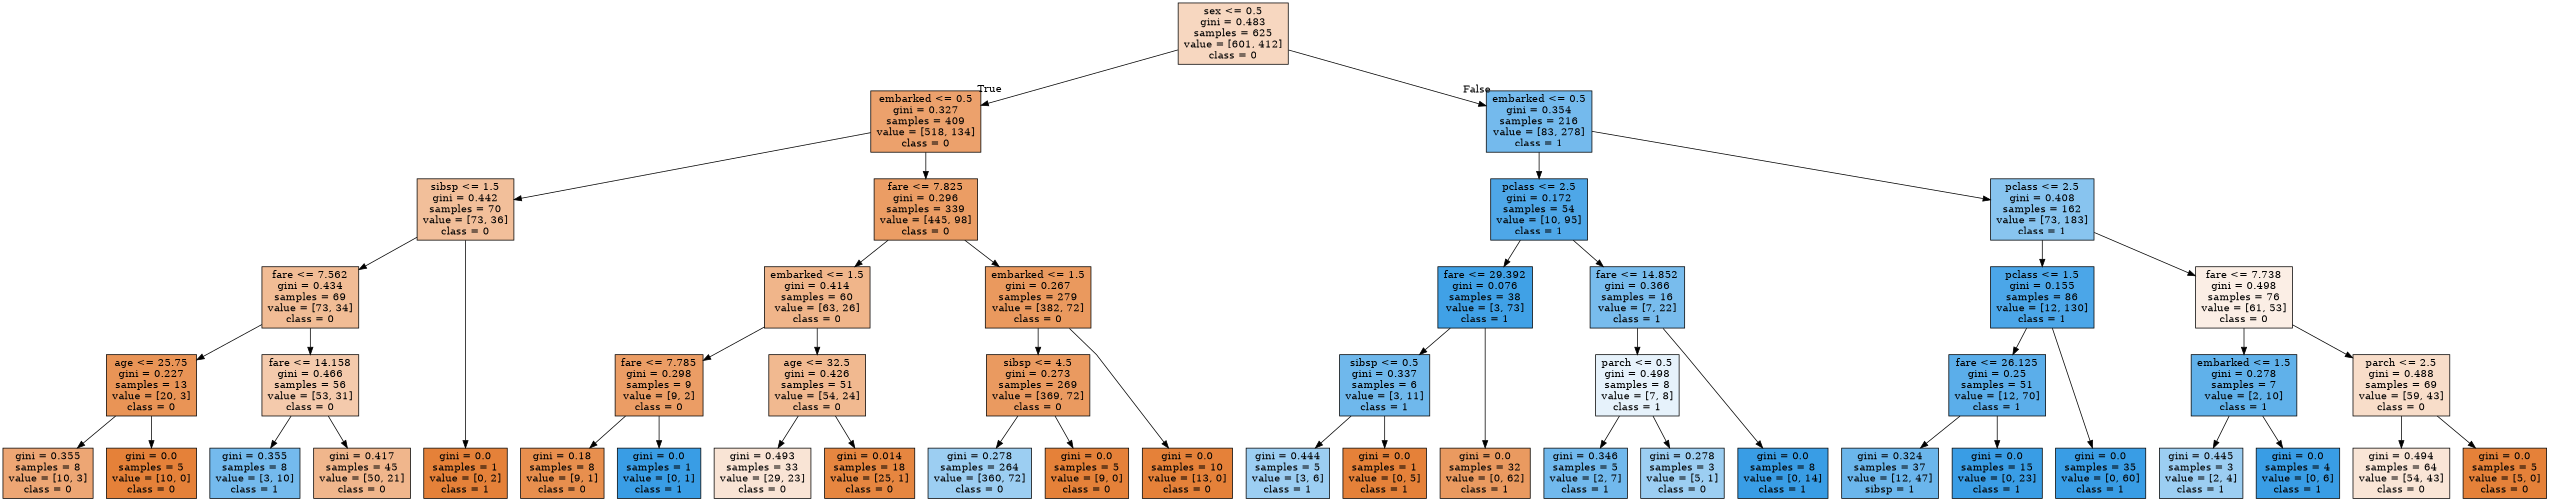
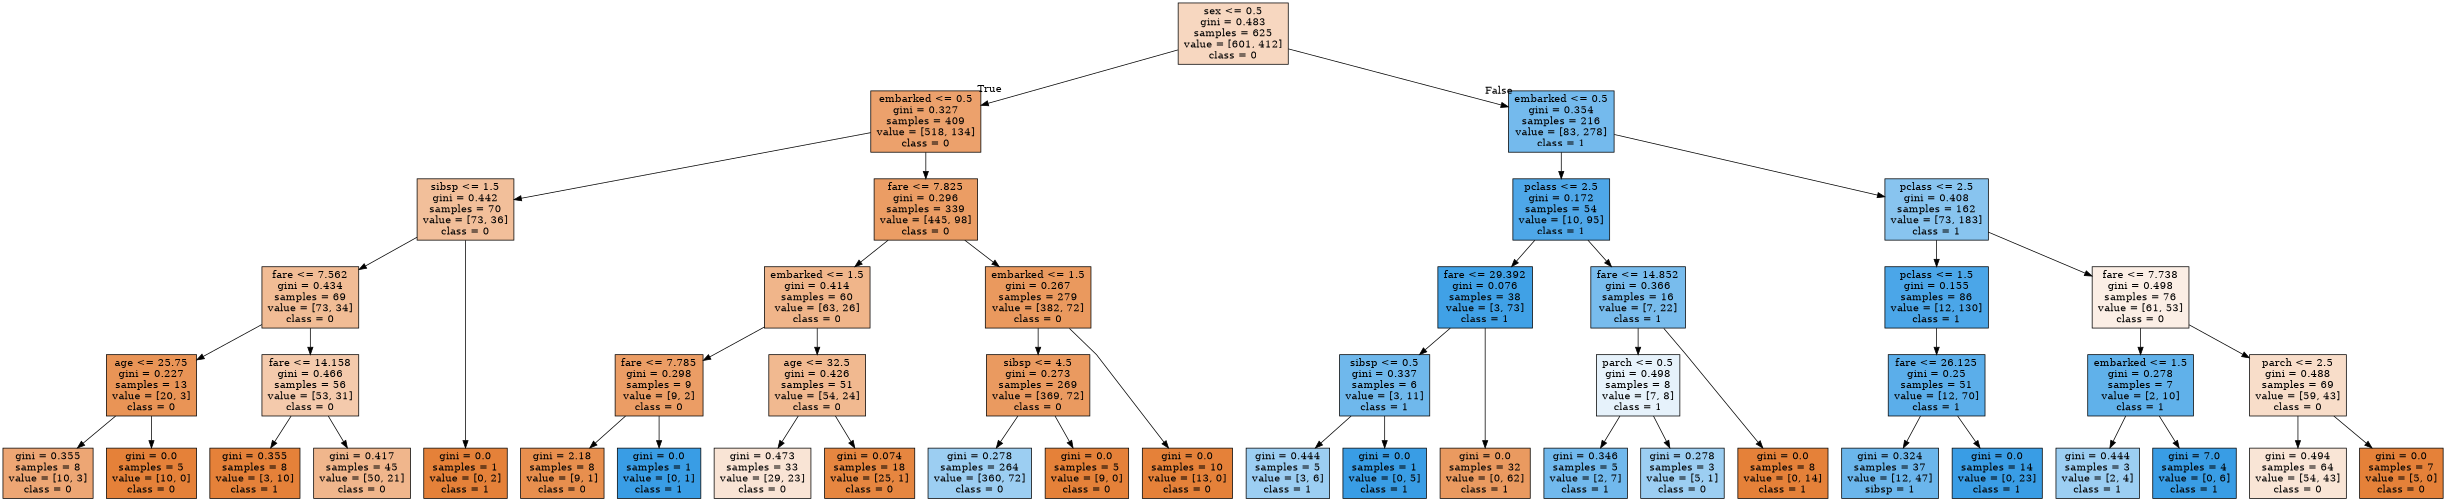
  digraph {
    ranksep=equally
    splines=polyline
    node [color=black fillcolor="#399de5ff" shape=box style=filled]
    n1 [fillcolor="#e5813950" label="sex <= 0.5\ngini = 0.483\nsamples = 625\nvalue = [601, 412]\nclass = 0"]
    n2 [fillcolor="#e58139bd" label="embarked <= 0.5\ngini = 0.327\nsamples = 409\nvalue = [518, 134]\nclass = 0"]
    n3 [fillcolor="#399de5b3" label="embarked <= 0.5\ngini = 0.354\nsamples = 216\nvalue = [83, 278]\nclass = 1"]
    n4 [fillcolor="#e5813981" label="sibsp <= 1.5\ngini = 0.442\nsamples = 70\nvalue = [73, 36]\nclass = 0"]
    n5 [fillcolor="#e58139c7" label="fare <= 7.825\ngini = 0.296\nsamples = 339\nvalue = [445, 98]\nclass = 0"]
    n6 [fillcolor="#399de5e4" label="pclass <= 2.5\ngini = 0.172\nsamples = 54\nvalue = [10, 95]\nclass = 1"]
    n7 [fillcolor="#399de599" label="pclass <= 2.5\ngini = 0.408\nsamples = 162\nvalue = [73, 183]\nclass = 1"]
    n8 [fillcolor="#e5813988" label="fare <= 7.562\ngini = 0.434\nsamples = 69\nvalue = [73, 34]\nclass = 0"]
    n9 [fillcolor="#e5813996" label="embarked <= 1.5\ngini = 0.414\nsamples = 60\nvalue = [63, 26]\nclass = 0"]
    n10 [fillcolor="#e58139cf" label="embarked <= 1.5\ngini = 0.267\nsamples = 279\nvalue = [382, 72]\nclass = 0"]
    n11 [fillcolor="#399de5f5" label="fare <= 29.392\ngini = 0.076\nsamples = 38\nvalue = [3, 73]\nclass = 1"]
    n12 [fillcolor="#399de5ae" label="fare <= 14.852\ngini = 0.366\nsamples = 16\nvalue = [7, 22]\nclass = 1"]
    n13 [fillcolor="#399de5e7" label="pclass <= 1.5\ngini = 0.155\nsamples = 86\nvalue = [12, 130]\nclass = 1"]
    n14 [fillcolor="#e5813921" label="fare <= 7.738\ngini = 0.498\nsamples = 76\nvalue = [61, 53]\nclass = 0"]
    n15 [fillcolor="#e58139d9" label="age <= 25.75\ngini = 0.227\nsamples = 13\nvalue = [20, 3]\nclass = 0"]
    n16 [fillcolor="#e581396a" label="fare <= 14.158\ngini = 0.466\nsamples = 56\nvalue = [53, 31]\nclass = 0"]
    n17 [fillcolor="#e58139c6" label="fare <= 7.785\ngini = 0.298\nsamples = 9\nvalue = [9, 2]\nclass = 0"]
    n18 [fillcolor="#e581398e" label="age <= 32.5\ngini = 0.426\nsamples = 51\nvalue = [54, 24]\nclass = 0"]
    n19 [fillcolor="#e58139cd" label="sibsp <= 4.5\ngini = 0.273\nsamples = 269\nvalue = [369, 72]\nclass = 0"]
    n20 [fillcolor="#399de5b9" label="sibsp <= 0.5\ngini = 0.337\nsamples = 6\nvalue = [3, 11]\nclass = 1"]
    n21 [fillcolor="#399de520" label="parch <= 0.5\ngini = 0.498\nsamples = 8\nvalue = [7, 8]\nclass = 1"]
    n22 [fillcolor="#399de5d3" label="fare <= 26.125\ngini = 0.25\nsamples = 51\nvalue = [12, 70]\nclass = 1"]
    n23 [fillcolor="#399de5cc" label="embarked <= 1.5\ngini = 0.278\nsamples = 7\nvalue = [2, 10]\nclass = 1"]
    n24 [fillcolor="#e5813945" label="parch <= 2.5\ngini = 0.488\nsamples = 69\nvalue = [59, 43]\nclass = 0"]
    n25 [fillcolor="#e58139b3" label="gini = 0.355\nsamples = 8\nvalue = [10, 3]\nclass = 0"]
    n26 [fillcolor="#e58139ff" label="gini = 0.0\nsamples = 5\nvalue = [10, 0]\nclass = 0"]
-   n27 [fillcolor="#399de5b3" label="gini = 0.355\nsamples = 8\nvalue = [3, 10]\nclass = 1"]
+   n27 [fillcolor="#e58139ff" label="gini = 0.355\nsamples = 8\nvalue = [3, 10]\nclass = 1"]
    n28 [fillcolor="#e5813994" label="gini = 0.417\nsamples = 45\nvalue = [50, 21]\nclass = 0"]
    n29 [fillcolor="#e58139ff" label="gini = 0.0\nsamples = 1\nvalue = [0, 2]\nclass = 1"]
-   n30 [fillcolor="#e58139e3" label="gini = 0.18\nsamples = 8\nvalue = [9, 1]\nclass = 0"]
+   n30 [fillcolor="#e58139e3" label="gini = 2.18\nsamples = 8\nvalue = [9, 1]\nclass = 0"]
    n31 [label="gini = 0.0\nsamples = 1\nvalue = [0, 1]\nclass = 1"]
-   n32 [fillcolor="#e5813935" label="gini = 0.493\nsamples = 33\nvalue = [29, 23]\nclass = 0"]
-   n33 [fillcolor="#e58139f5" label="gini = 0.014\nsamples = 18\nvalue = [25, 1]\nclass = 0"]
+   n32 [fillcolor="#e5813935" label="gini = 0.473\nsamples = 33\nvalue = [29, 23]\nclass = 0"]
+   n33 [fillcolor="#e58139f5" label="gini = 0.074\nsamples = 18\nvalue = [25, 1]\nclass = 0"]
    n34 [fillcolor="#e58139ff" label="gini = 0.0\nsamples = 10\nvalue = [13, 0]\nclass = 0"]
    n35 [fillcolor="#399de57f" label="gini = 0.278\nsamples = 264\nvalue = [360, 72]\nclass = 0"]
    n36 [fillcolor="#e58139ff" label="gini = 0.0\nsamples = 5\nvalue = [9, 0]\nclass = 0"]
    n37 [fillcolor="#399de57f" label="gini = 0.444\nsamples = 5\nvalue = [3, 6]\nclass = 1"]
-   n38 [fillcolor="#e58139ff" label="gini = 0.0\nsamples = 1\nvalue = [0, 5]\nclass = 1"]
+   n38 [label="gini = 0.0\nsamples = 1\nvalue = [0, 5]\nclass = 1"]
    n39 [fillcolor="#e58139cc" label="gini = 0.0\nsamples = 32\nvalue = [0, 62]\nclass = 1"]
    n40 [fillcolor="#399de5b6" label="gini = 0.346\nsamples = 5\nvalue = [2, 7]\nclass = 1"]
    n41 [fillcolor="#399de57f" label="gini = 0.278\nsamples = 3\nvalue = [5, 1]\nclass = 0"]
-   n42 [label="gini = 0.0\nsamples = 8\nvalue = [0, 14]\nclass = 1"]
-   n43 [label="gini = 0.0\nsamples = 35\nvalue = [0, 60]\nclass = 1"]
+   n42 [fillcolor="#e58139ff" label="gini = 0.0\nsamples = 8\nvalue = [0, 14]\nclass = 1"]
    n44 [fillcolor="#399de5be" label="gini = 0.324\nsamples = 37\nvalue = [12, 47]\nsibsp = 1"]
-   n45 [label="gini = 0.0\nsamples = 15\nvalue = [0, 23]\nclass = 1"]
-   n46 [fillcolor="#399de57f" label="gini = 0.445\nsamples = 3\nvalue = [2, 4]\nclass = 1"]
-   n47 [label="gini = 0.0\nsamples = 4\nvalue = [0, 6]\nclass = 1"]
+   n45 [label="gini = 0.0\nsamples = 14\nvalue = [0, 23]\nclass = 1"]
+   n46 [fillcolor="#399de57f" label="gini = 0.444\nsamples = 3\nvalue = [2, 4]\nclass = 1"]
+   n47 [label="gini = 7.0\nsamples = 4\nvalue = [0, 6]\nclass = 1"]
    n48 [fillcolor="#e5813934" label="gini = 0.494\nsamples = 64\nvalue = [54, 43]\nclass = 0"]
-   n49 [fillcolor="#e58139ff" label="gini = 0.0\nsamples = 5\nvalue = [5, 0]\nclass = 0"]
+   n49 [fillcolor="#e58139ff" label="gini = 0.0\nsamples = 7\nvalue = [5, 0]\nclass = 0"]
    subgraph sub_1 {
      rank=same
      n1
    }
    subgraph sub_2 {
      rank=same
      n2
      n3
    }
    subgraph sub_3 {
      rank=same
      n4
      n5
      n6
      n7
    }
    subgraph sub_4 {
      rank=same
      n8
      n9
      n10
      n11
      n12
      n13
      n14
    }
    subgraph sub_5 {
      rank=same
      n15
      n16
      n17
      n18
      n19
      n20
      n21
      n22
      n23
      n24
    }
    subgraph sub_6 {
      rank=same
      n25
      n26
      n27
      n28
      n29
      n30
      n31
      n32
      n33
      n34
      n35
      n36
      n37
      n38
      n39
      n40
      n41
      n42
-     n43
      n44
      n45
      n46
      n47
      n48
      n49
    }
    n1 -> n2 [headlabel=True labelangle=45 labeldistance=2.5]
    n1 -> n3 [headlabel=False labelangle=-45 labeldistance=2.5]
    n2 -> n4
    n2 -> n5
    n3 -> n6
    n3 -> n7
    n4 -> n8
    n4 -> n29
    n5 -> n9
    n5 -> n10
    n6 -> n11
    n6 -> n12
    n7 -> n13
    n7 -> n14
    n8 -> n15
    n8 -> n16
    n9 -> n17
    n9 -> n18
    n10 -> n19
    n10 -> n34
    n11 -> n20
    n11 -> n39
    n12 -> n21
    n12 -> n42
    n13 -> n22
-   n13 -> n43
    n14 -> n23
    n14 -> n24
    n15 -> n25
    n15 -> n26
    n16 -> n27
    n16 -> n28
    n17 -> n30
    n17 -> n31
    n18 -> n32
    n18 -> n33
    n19 -> n35
    n19 -> n36
    n20 -> n37
    n20 -> n38
    n21 -> n40
    n21 -> n41
    n22 -> n44
    n22 -> n45
    n23 -> n46
    n23 -> n47
    n24 -> n48
    n24 -> n49
  }
